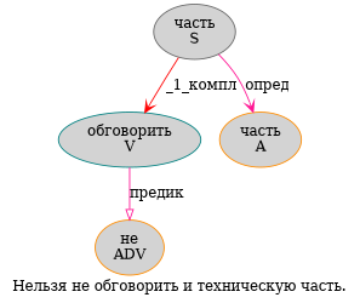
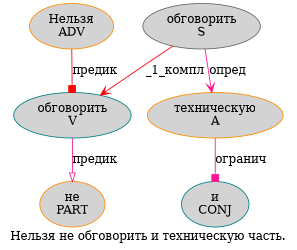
  digraph {
    label="Нельзя не обговорить и техническую часть."
    node [color=darkorange fillcolor=lightgray penwidth=1 shape=ellipse style=filled]
    edge [arrowhead=box color=deeppink]
+   n1 [label="Нельзя\nADV"]
    n2 [color=teal label="обговорить\nV"]
-   n3 [label="не\nADV"]
-   n4 [color=gray40 label="часть\nS"]
-   n5 [label="часть\nA"]
+   n3 [label="не\nPART"]
+   n4 [color=gray40 label="обговорить\nS"]
+   n5 [label="техническую\nA"]
+   n6 [color=teal label="и\nCONJ"]
+   n1 -> n2 [color=red label="предик"]
    n2 -> n3 [arrowhead=onormal label="предик"]
    n4 -> n2 [arrowhead=vee color=red label="_1_компл"]
    n4 -> n5 [arrowhead=vee label="опред"]
+   n5 -> n6 [label="огранич"]
  }
